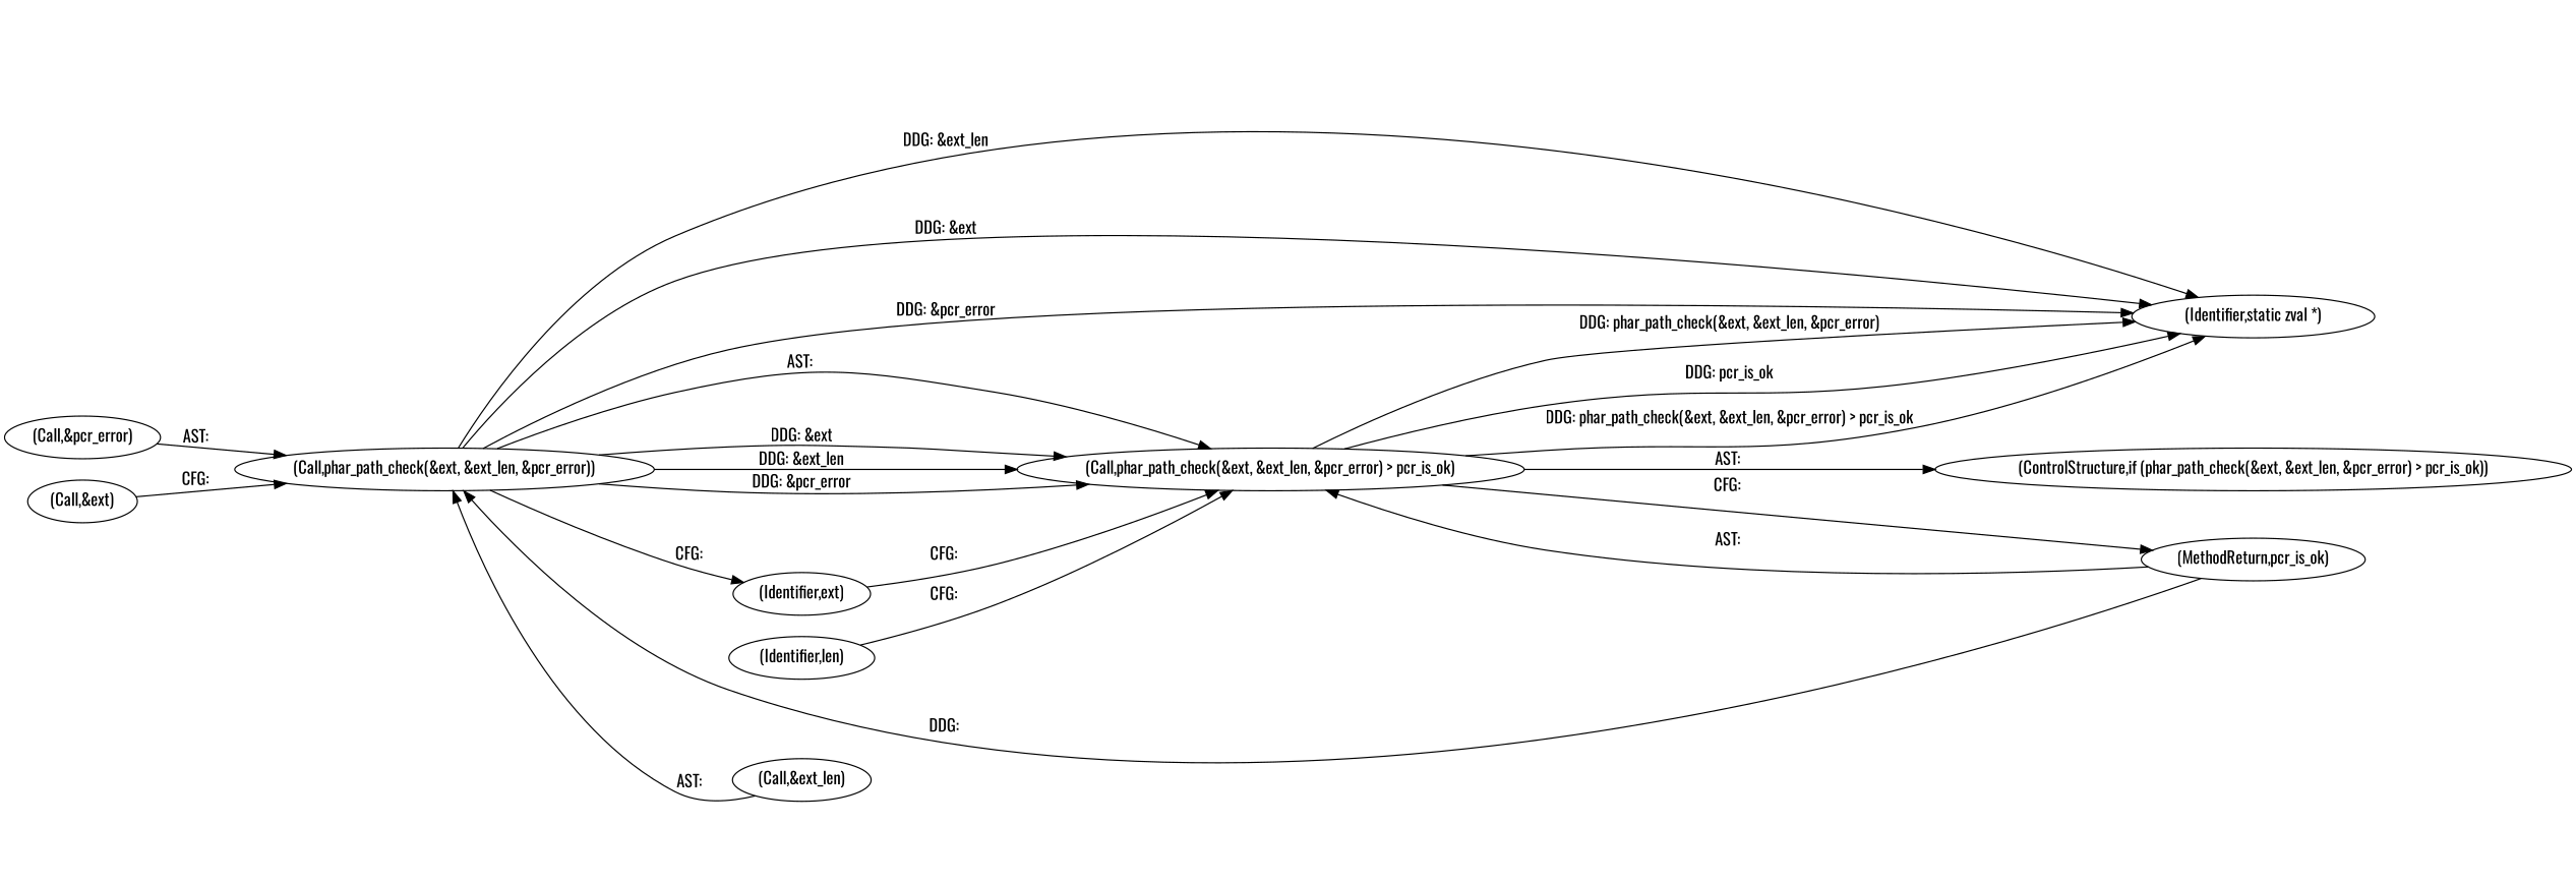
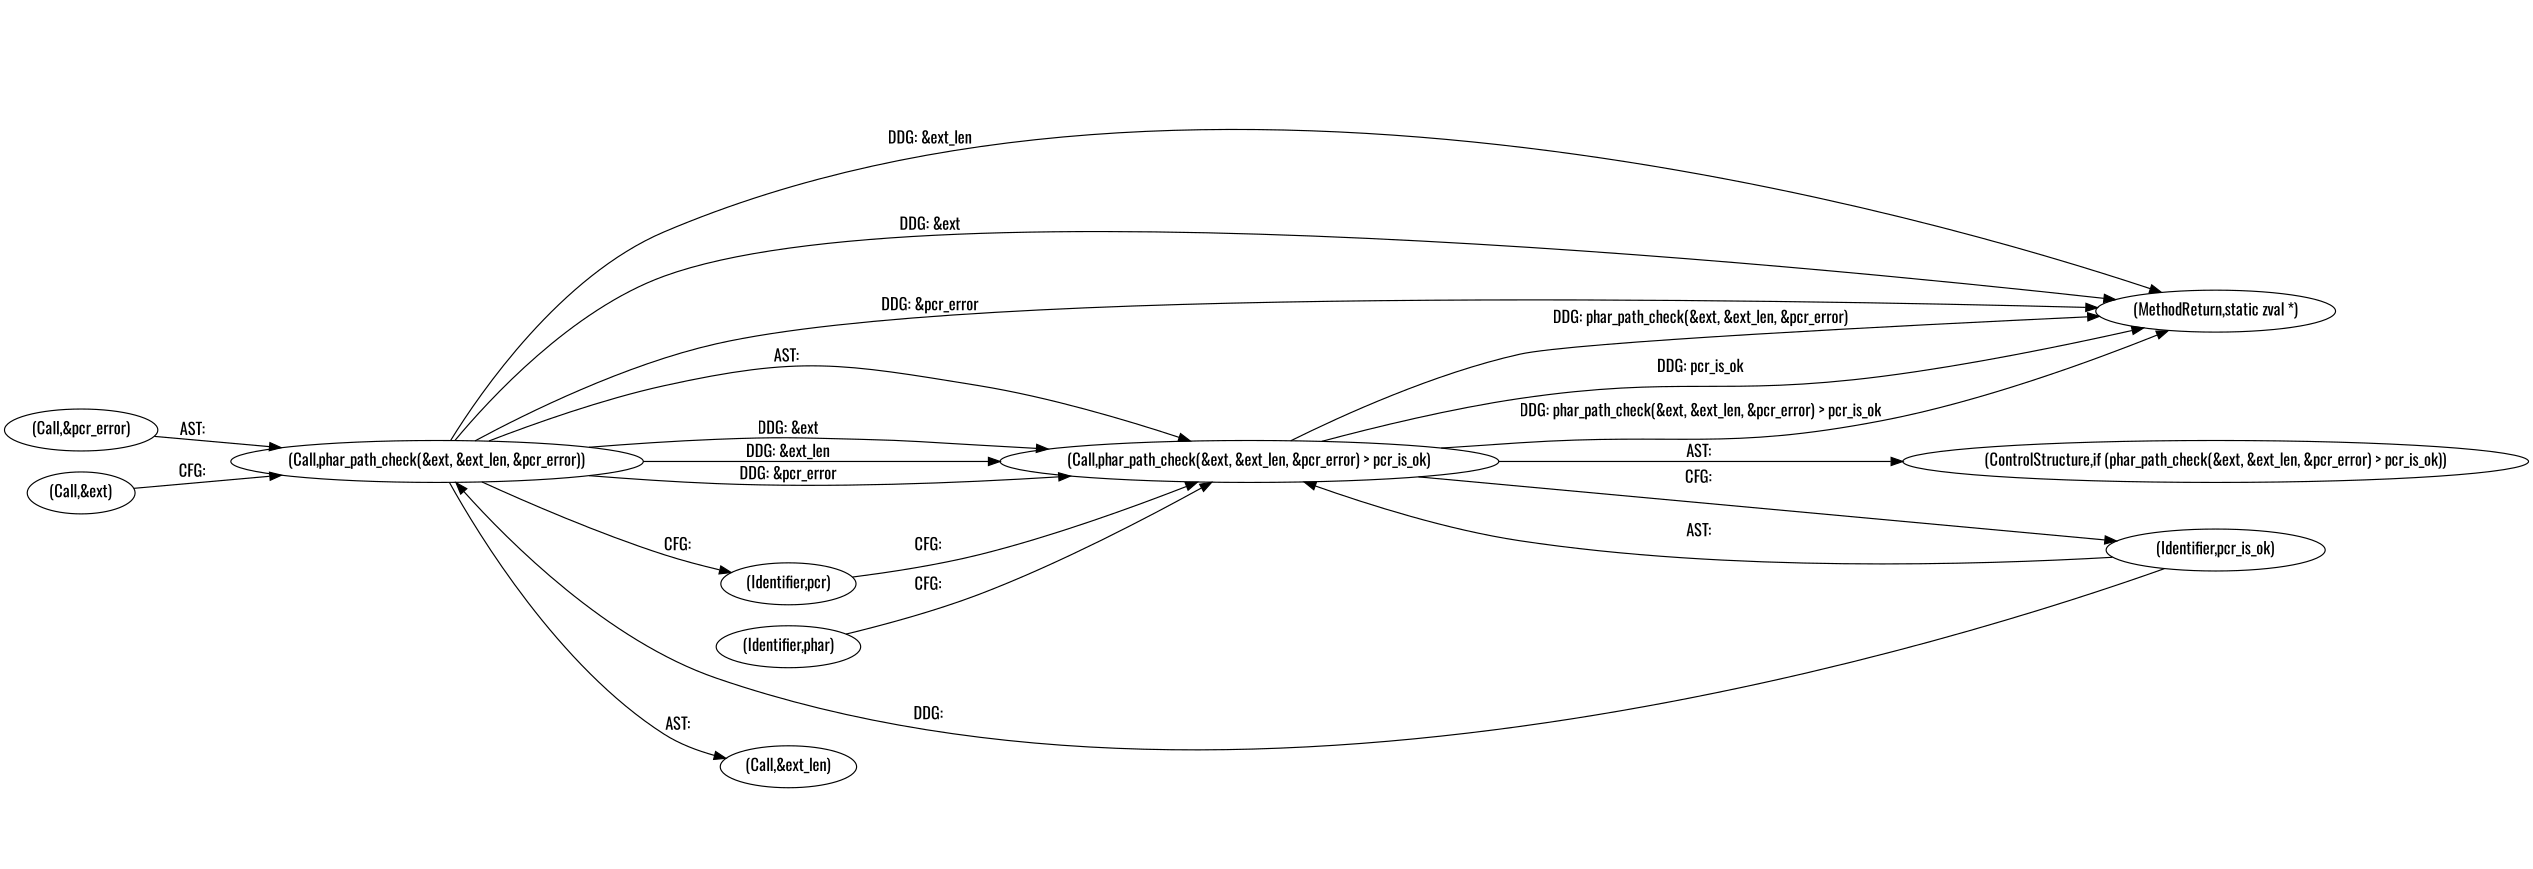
  digraph {
    fontname=Oswald
    rankdir=LR
    node [fontname=Oswald]
    edge [fontname=Oswald]
    n1 [label="(Call,phar_path_check(&ext, &ext_len, &pcr_error))"]
    n2 [label="(Call,phar_path_check(&ext, &ext_len, &pcr_error) > pcr_is_ok)"]
-   n3 [label="(Identifier,static zval *)"]
-   n4 [label="(Identifier,ext)"]
+   n3 [label="(MethodReturn,static zval *)"]
+   n4 [label="(Identifier,pcr)"]
    n5 [label="(ControlStructure,if (phar_path_check(&ext, &ext_len, &pcr_error) > pcr_is_ok))"]
-   n6 [label="(MethodReturn,pcr_is_ok)"]
+   n6 [label="(Identifier,pcr_is_ok)"]
    n7 [label="(Call,&pcr_error)"]
    n8 [label="(Call,&ext_len)"]
-   n9 [label="(Identifier,len)"]
+   n9 [label="(Identifier,phar)"]
    n10 [label="(Call,&ext)"]
    n1 -> n2 [label="AST: "]
    n1 -> n2 [label="DDG: &ext"]
    n1 -> n2 [label="DDG: &ext_len"]
    n1 -> n2 [label="DDG: &pcr_error"]
    n1 -> n3 [label="DDG: &ext_len"]
    n1 -> n3 [label="DDG: &ext"]
    n1 -> n3 [label="DDG: &pcr_error"]
    n1 -> n4 [label="CFG: "]
    n2 -> n3 [label="DDG: phar_path_check(&ext, &ext_len, &pcr_error)"]
    n2 -> n3 [label="DDG: pcr_is_ok"]
    n2 -> n3 [label="DDG: phar_path_check(&ext, &ext_len, &pcr_error) > pcr_is_ok"]
    n2 -> n5 [label="AST: "]
    n2 -> n6 [label="CFG: "]
    n4 -> n2 [label="CFG: "]
    n6 -> n1 [label="DDG: "]
    n6 -> n2 [label="AST: "]
    n7 -> n1 [label="AST: "]
-   n8 -> n1 [label="AST: "]
+   n1 -> n8 [label="AST: "]
    n9 -> n2 [label="CFG: "]
    n10 -> n1 [label="CFG: "]
  }
